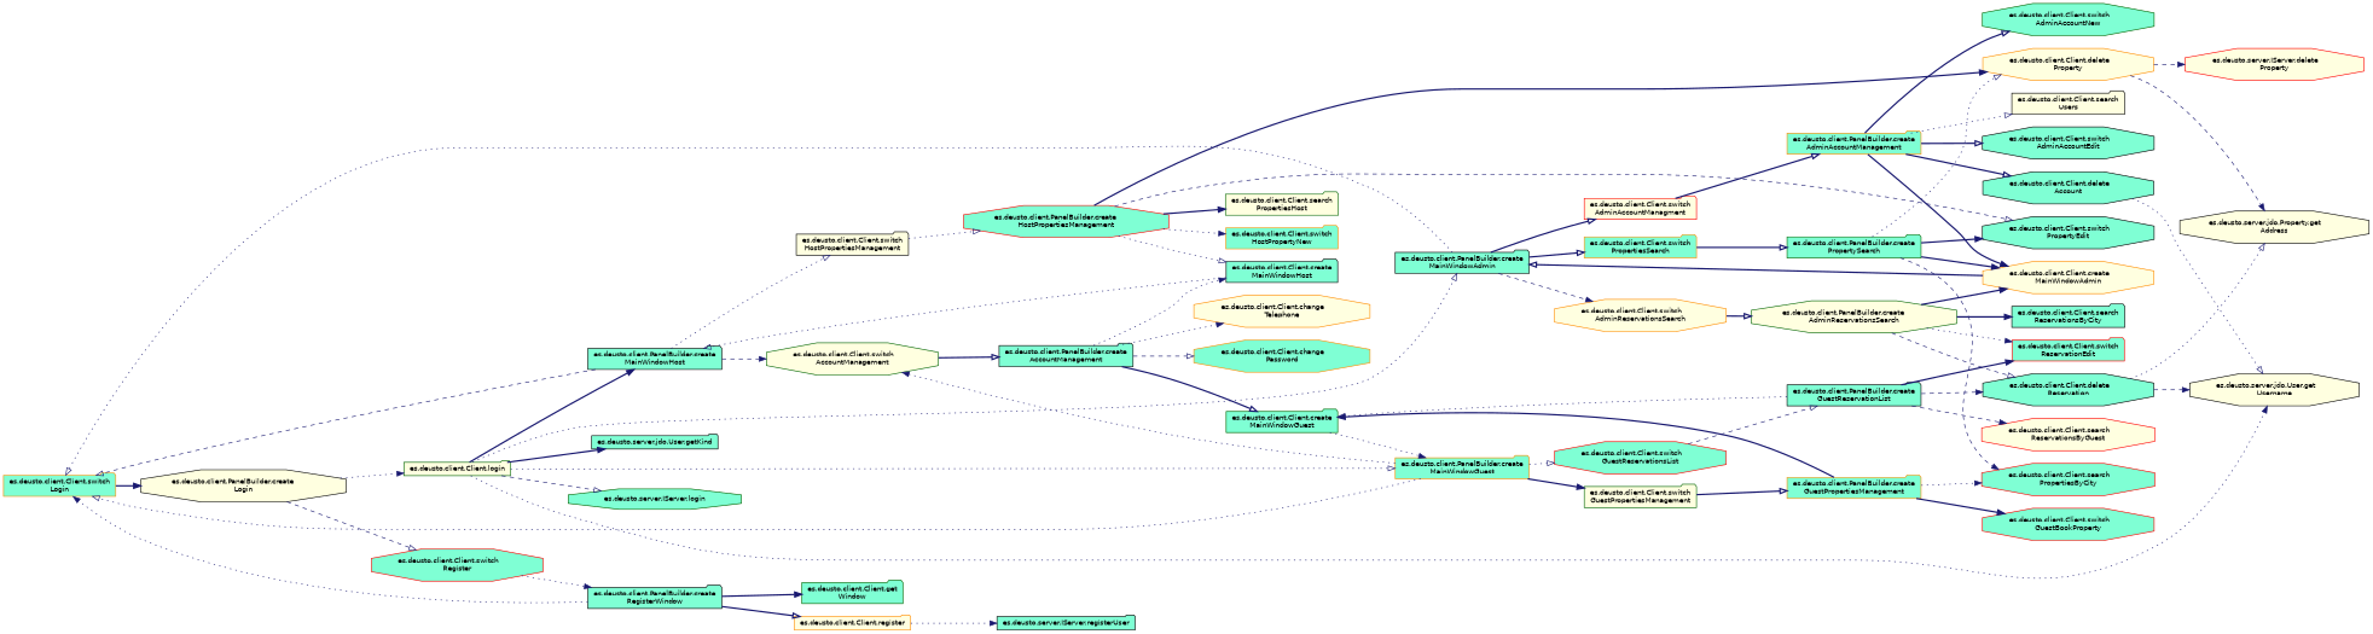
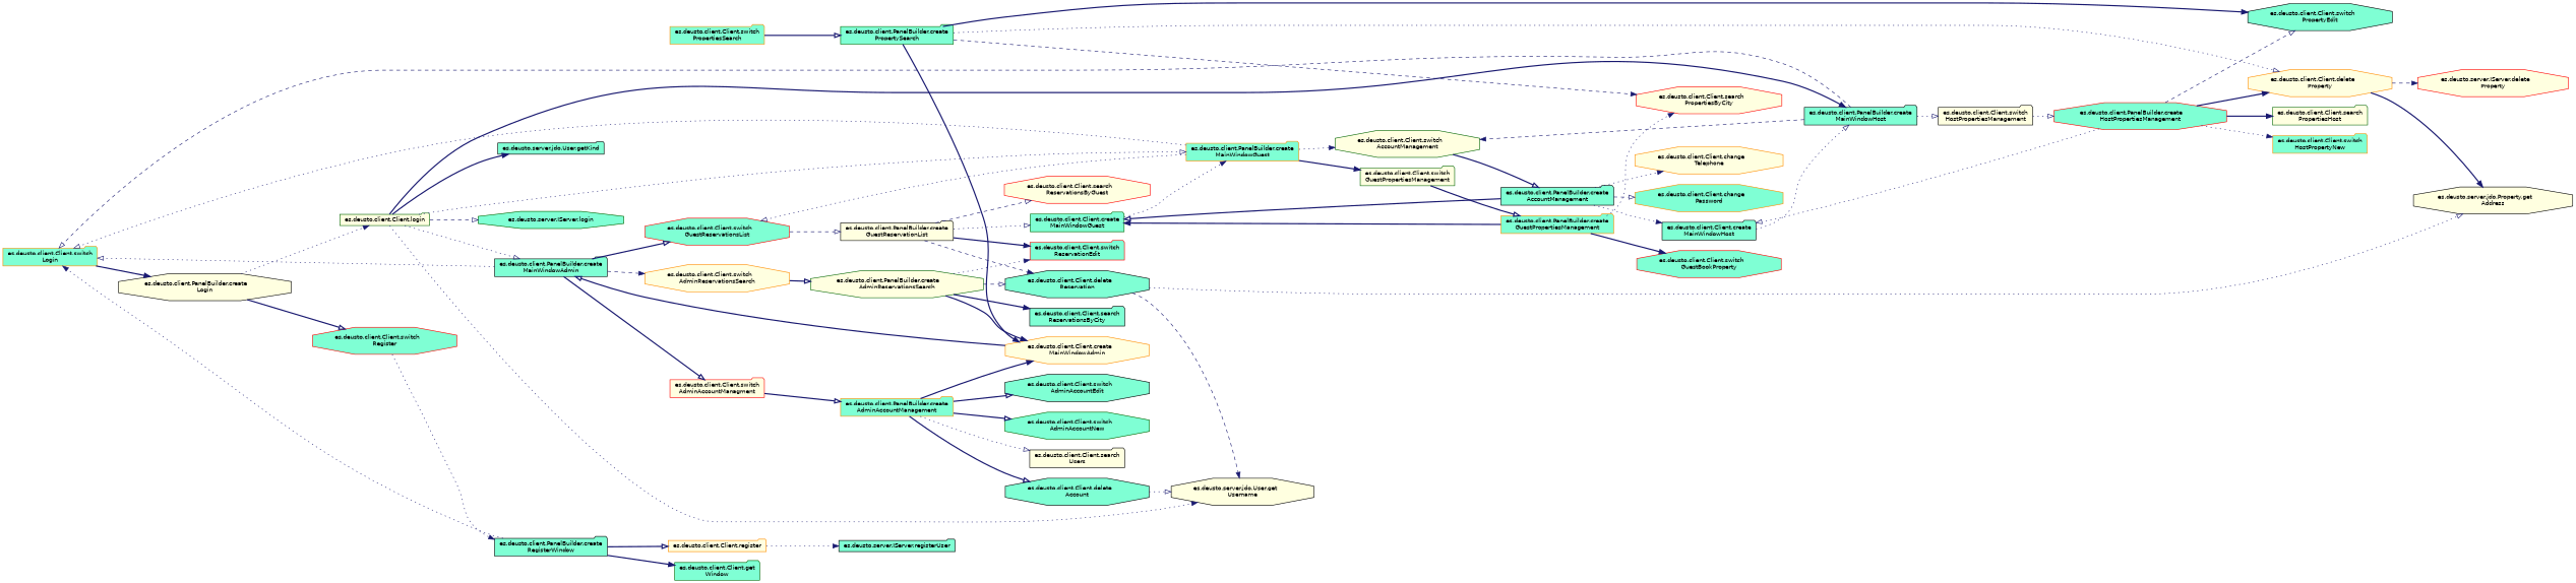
  digraph {
    rankdir=LR
    node [color=black fillcolor=aquamarine fontname=Helvetica fontsize=10 shape=folder style=filled]
    edge [arrowhead=normal color=midnightblue fontname=Helvetica fontsize=10 labelfontname=Helvetica labelfontsize=10 style=bold]
    n1 [color=darkorange fontcolor=black height=0.2 label="es.deusto.client.Client.switch\lLogin" width=0.4]
    n2 [fillcolor=lightyellow height=0.2 label="es.deusto.client.PanelBuilder.create\lLogin" shape=octagon width=0.4]
    n3 [color=darkgreen fillcolor=lightyellow height=0.2 label="es.deusto.client.Client.login" width=0.4]
    n4 [color=red height=0.2 label="es.deusto.client.Client.switch\lRegister" shape=octagon width=0.4]
    n5 [color=darkgreen height=0.2 label="es.deusto.server.IServer.login" shape=octagon width=0.4]
    n6 [height=0.2 label="es.deusto.server.jdo.User.getKind" width=0.4]
    n7 [height=0.2 label="es.deusto.client.PanelBuilder.create\lMainWindowAdmin" width=0.4]
    n8 [fillcolor=lightyellow height=0.2 label="es.deusto.server.jdo.User.get\lUsername" shape=octagon width=0.4]
    n9 [height=0.2 label="es.deusto.client.PanelBuilder.create\lMainWindowHost" width=0.4]
    n10 [color=darkorange height=0.2 label="es.deusto.client.PanelBuilder.create\lMainWindowGuest" width=0.4]
    n11 [height=0.2 label="es.deusto.client.PanelBuilder.create\lRegisterWindow" width=0.4]
    n12 [color=darkorange height=0.2 label="es.deusto.client.Client.switch\lPropertiesSearch" width=0.4]
    n13 [color=red fillcolor=lightyellow height=0.2 label="es.deusto.client.Client.switch\lAdminAccountManagment" width=0.4]
    n14 [color=darkorange fillcolor=lightyellow height=0.2 label="es.deusto.client.Client.switch\lAdminReservationsSearch" shape=octagon width=0.4]
    n15 [fillcolor=lightyellow height=0.2 label="es.deusto.client.Client.switch\lHostPropertiesManagement" width=0.4]
    n16 [color=darkgreen fillcolor=lightyellow height=0.2 label="es.deusto.client.Client.switch\lAccountManagement" shape=octagon width=0.4]
    n17 [color=darkgreen fillcolor=lightyellow height=0.2 label="es.deusto.client.Client.switch\lGuestPropertiesManagement" width=0.4]
    n18 [color=red height=0.2 label="es.deusto.client.Client.switch\lGuestReservationsList" shape=octagon width=0.4]
    n19 [color=darkgreen height=0.2 label="es.deusto.client.PanelBuilder.create\lPropertySearch" width=0.4]
    n20 [color=darkorange height=0.2 label="es.deusto.client.PanelBuilder.create\lAdminAccountManagement" width=0.4]
    n21 [color=darkgreen fillcolor=lightyellow height=0.2 label="es.deusto.client.PanelBuilder.create\lAdminReservationsSearch" shape=octagon width=0.4]
-   n22 [color=red height=0.2 label="es.deusto.client.Client.search\lPropertiesByCity" shape=octagon width=0.4]
+   n22 [color=red fillcolor=lightyellow height=0.2 label="es.deusto.client.Client.search\lPropertiesByCity" shape=octagon width=0.4]
    n23 [color=darkorange fillcolor=lightyellow height=0.2 label="es.deusto.client.Client.delete\lProperty" shape=octagon width=0.4]
    n24 [height=0.2 label="es.deusto.client.Client.switch\lPropertyEdit" shape=octagon width=0.4]
    n25 [color=darkorange fillcolor=lightyellow height=0.2 label="es.deusto.client.Client.create\lMainWindowAdmin" shape=octagon width=0.4]
    n26 [color=red fillcolor=lightyellow height=0.2 label="es.deusto.server.IServer.delete\lProperty" shape=octagon width=0.4]
    n27 [fillcolor=lightyellow height=0.2 label="es.deusto.server.jdo.Property.get\lAddress" shape=octagon width=0.4]
    n28 [fillcolor=lightyellow height=0.2 label="es.deusto.client.Client.search\lUsers" width=0.4]
    n29 [height=0.2 label="es.deusto.client.Client.delete\lAccount" shape=octagon width=0.4]
    n30 [height=0.2 label="es.deusto.client.Client.switch\lAdminAccountEdit" shape=octagon width=0.4]
    n31 [color=darkgreen height=0.2 label="es.deusto.client.Client.switch\lAdminAccountNew" shape=octagon width=0.4]
    n32 [height=0.2 label="es.deusto.client.Client.search\lReservationsByCity" width=0.4]
    n33 [height=0.2 label="es.deusto.client.Client.delete\lReservation" shape=octagon width=0.4]
    n34 [color=red height=0.2 label="es.deusto.client.Client.switch\lReservationEdit" width=0.4]
    n35 [color=red height=0.2 label="es.deusto.client.PanelBuilder.create\lHostPropertiesManagement" shape=octagon width=0.4]
    n36 [height=0.2 label="es.deusto.client.PanelBuilder.create\lAccountManagement" width=0.4]
    n37 [color=darkgreen fillcolor=lightyellow height=0.2 label="es.deusto.client.Client.search\lPropertiesHost" width=0.4]
    n38 [color=darkorange height=0.2 label="es.deusto.client.Client.switch\lHostPropertyNew" width=0.4]
    n39 [height=0.2 label="es.deusto.client.Client.create\lMainWindowHost" width=0.4]
    n40 [color=darkgreen height=0.2 label="es.deusto.client.Client.create\lMainWindowGuest" width=0.4]
    n41 [color=darkorange height=0.2 label="es.deusto.client.Client.change\lPassword" shape=octagon width=0.4]
    n42 [color=darkorange fillcolor=lightyellow height=0.2 label="es.deusto.client.Client.change\lTelephone" shape=octagon width=0.4]
    n43 [color=darkorange height=0.2 label="es.deusto.client.PanelBuilder.create\lGuestPropertiesManagement" width=0.4]
-   n44 [height=0.2 label="es.deusto.client.PanelBuilder.create\lGuestReservationList" width=0.4]
+   n44 [fillcolor=lightyellow height=0.2 label="es.deusto.client.PanelBuilder.create\lGuestReservationList" width=0.4]
    n45 [color=red height=0.2 label="es.deusto.client.Client.switch\lGuestBookProperty" shape=octagon width=0.4]
    n46 [color=red fillcolor=lightyellow height=0.2 label="es.deusto.client.Client.search\lReservationsByGuest" shape=octagon width=0.4]
    n47 [color=darkorange fillcolor=lightyellow height=0.2 label="es.deusto.client.Client.register" width=0.4]
    n48 [color=darkgreen height=0.2 label="es.deusto.client.Client.get\lWindow" width=0.4]
    n49 [height=0.2 label="es.deusto.server.IServer.registerUser" width=0.4]
    n1 -> n2
    n2 -> n3 [style=dotted]
-   n2 -> n4 [arrowhead=onormal style=dashed]
+   n2 -> n4 [arrowhead=onormal]
    n3 -> n5 [arrowhead=onormal style=dashed]
    n3 -> n6
    n3 -> n7 [arrowhead=onormal style=dotted]
    n3 -> n8 [style=dotted]
    n3 -> n9
    n3 -> n10 [arrowhead=onormal style=dotted]
    n4 -> n11 [style=dotted]
    n7 -> n1 [arrowhead=onormal style=dotted]
-   n7 -> n12 [arrowhead=onormal]
+   n7 -> n18 [arrowhead=onormal]
    n7 -> n13 [arrowhead=onormal]
    n7 -> n14 [style=dashed]
    n9 -> n1 [arrowhead=onormal style=dashed]
    n9 -> n15 [arrowhead=onormal style=dotted]
    n9 -> n16 [style=dashed]
    n10 -> n1 [arrowhead=onormal style=dotted]
    n10 -> n16 [style=dotted]
    n10 -> n17
    n10 -> n18 [arrowhead=onormal style=dotted]
    n11 -> n1 [style=dotted]
    n11 -> n47 [arrowhead=onormal]
    n11 -> n48
    n12 -> n19 [arrowhead=onormal]
    n13 -> n20 [arrowhead=onormal]
    n14 -> n21 [arrowhead=onormal]
    n15 -> n35 [arrowhead=onormal style=dotted]
    n16 -> n36 [arrowhead=onormal]
    n17 -> n43 [arrowhead=onormal]
    n18 -> n44 [arrowhead=onormal style=dashed]
    n19 -> n22 [style=dashed]
    n19 -> n23 [arrowhead=onormal style=dotted]
    n19 -> n24
    n19 -> n25
    n20 -> n25
    n20 -> n28 [arrowhead=onormal style=dotted]
    n20 -> n29 [arrowhead=onormal]
    n20 -> n30 [arrowhead=onormal]
    n20 -> n31 [arrowhead=onormal]
    n21 -> n25
    n21 -> n32
    n21 -> n33 [arrowhead=onormal style=dashed]
    n21 -> n34 [style=dotted]
    n23 -> n26 [style=dashed]
-   n23 -> n27 [style=dashed]
+   n23 -> n27
    n25 -> n7 [arrowhead=onormal]
    n29 -> n8 [arrowhead=onormal style=dotted]
    n33 -> n8 [style=dashed]
    n33 -> n27 [arrowhead=onormal style=dotted]
    n35 -> n23
    n35 -> n24 [arrowhead=onormal style=dashed]
    n35 -> n37
    n35 -> n38 [style=dotted]
    n35 -> n39 [arrowhead=onormal style=dotted]
    n36 -> n39 [style=dotted]
    n36 -> n40 [arrowhead=onormal]
    n36 -> n41 [arrowhead=onormal style=dashed]
    n36 -> n42 [style=dotted]
    n39 -> n9 [arrowhead=onormal style=dotted]
    n40 -> n10 [style=dotted]
    n43 -> n22 [style=dotted]
    n43 -> n40
    n43 -> n45
    n44 -> n33 [style=dashed]
    n44 -> n34
    n44 -> n40 [arrowhead=onormal style=dotted]
-   n44 -> n46 [style=dashed]
+   n44 -> n46 [arrowhead=onormal style=dashed]
    n47 -> n49 [style=dotted]
  }
